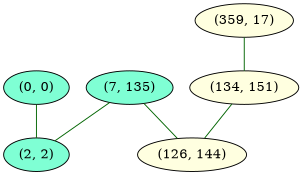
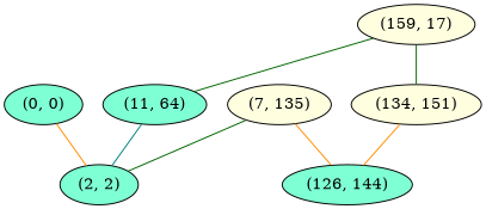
  graph {
    node [fillcolor=aquamarine style=filled]
    edge [color=darkgreen weight=1]
    "(0, 0)"
    "(2, 2)"
-   "(7, 135)"
-   "(126, 144)" [fillcolor=lightyellow]
-   "(159, 17)" [fillcolor=lightyellow label="(359, 17)"]
+   "(7, 135)" [fillcolor=lightyellow]
+   "(126, 144)"
+   "(159, 17)" [fillcolor=lightyellow]
+   "(11, 64)"
    "(134, 151)" [fillcolor=lightyellow]
-   "(0, 0)" -- "(2, 2)" [weight=4]
+   "(0, 0)" -- "(2, 2)" [color=darkorange weight=4]
    "(7, 135)" -- "(2, 2)"
-   "(7, 135)" -- "(126, 144)"
+   "(7, 135)" -- "(126, 144)" [color=darkorange]
+   "(159, 17)" -- "(11, 64)"
    "(159, 17)" -- "(134, 151)" [weight=3]
-   "(134, 151)" -- "(126, 144)"
+   "(11, 64)" -- "(2, 2)" [color=teal weight=3]
+   "(134, 151)" -- "(126, 144)" [color=darkorange]
  }
